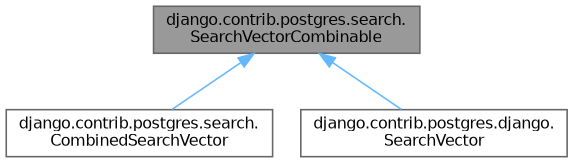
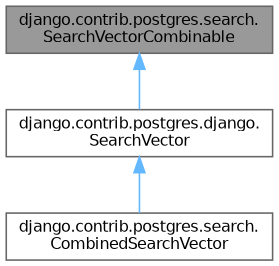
  digraph {
    rankdir=TB
    node [color=gray40 fillcolor=white fontname=Helvetica fontsize=10 shape=box style=filled]
    edge [color=steelblue1 dir=back fontname=Helvetica fontsize=10 labelfontname=Helvetica labelfontsize=10 style=solid]
    n1 [fillcolor=grey60 fontcolor=black height=0.2 label="django.contrib.postgres.search.\lSearchVectorCombinable" width=0.4]
    n2 [height=0.2 label="django.contrib.postgres.search.\lCombinedSearchVector" width=0.4]
    n3 [height=0.2 label="django.contrib.postgres.django.\lSearchVector" width=0.4]
-   n1 -> n2
+   n3 -> n2
    n1 -> n3
  }
